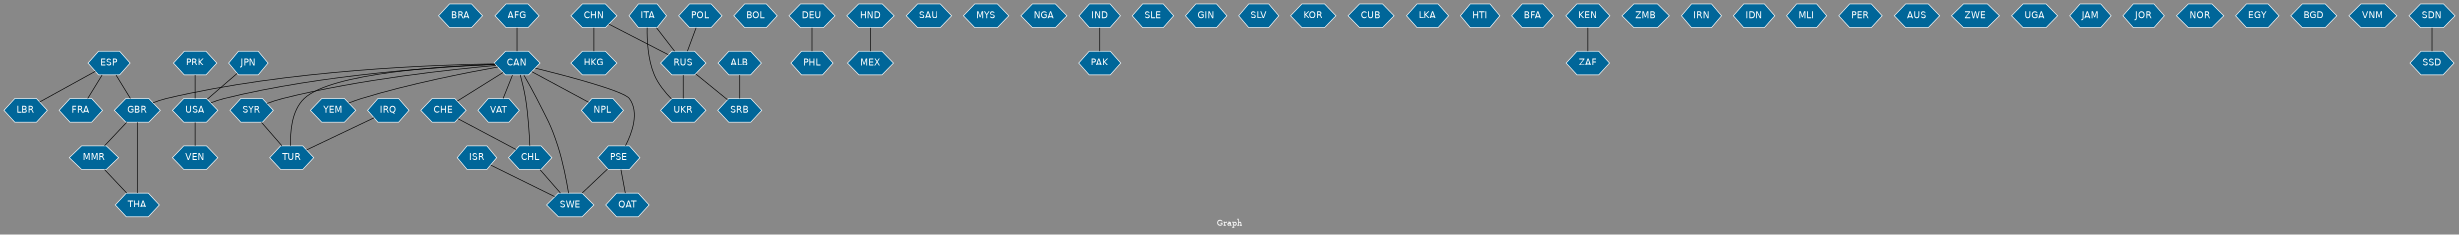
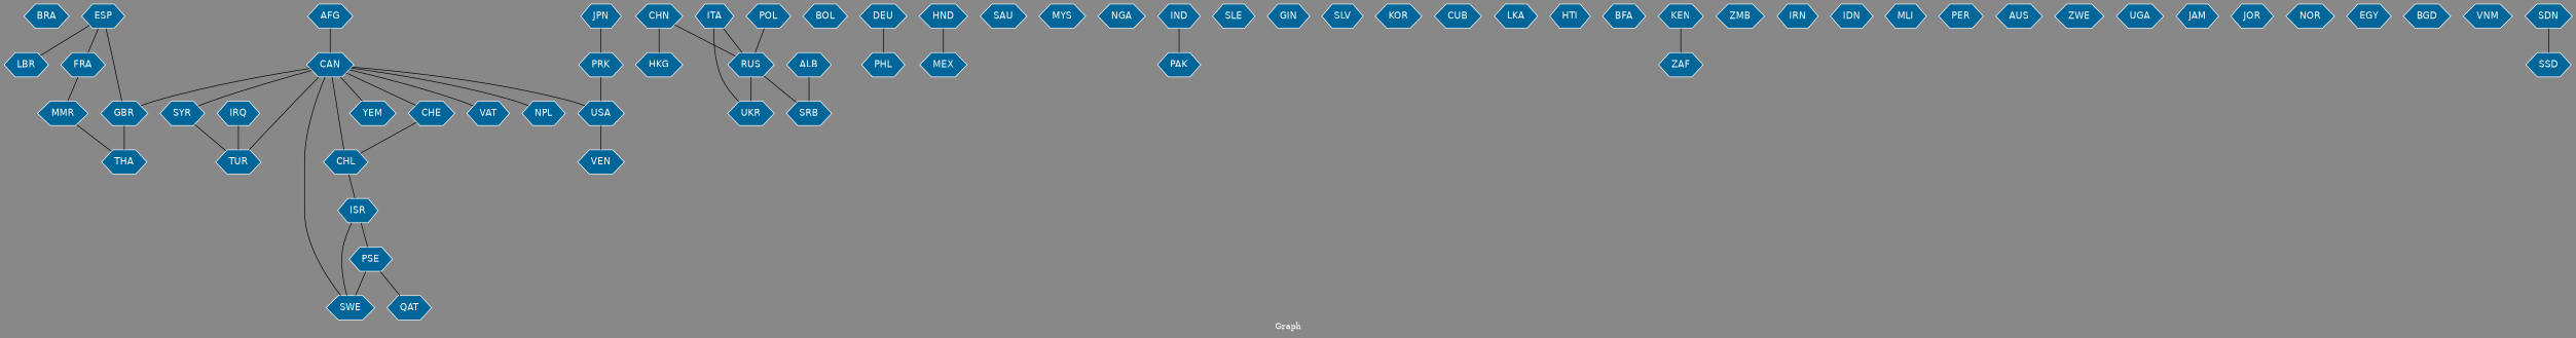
  graph {
    bgcolor="#888888"
    fontcolor=white
    fontsize=12
    label="Graph"
    node [color=white fillcolor="#006699" fontcolor=white fontname=Helvetica shape=hexagon style=filled]
    edge [arrowhead=open color=black fontcolor=white fontname=Courier fontsize=12 weight=1]
    n1 [label=BRA]
    n2 [label=SYR]
    n3 [label=TUR]
    n4 [label=CAN]
    n5 [label=GBR]
    n6 [label=USA]
    n7 [label=VAT]
    n8 [label=NPL]
    n9 [label=CHE]
    n10 [label=YEM]
    n11 [label=CHL]
    n12 [label=SWE]
    n13 [label=THA]
    n14 [label=MMR]
    n15 [label=VEN]
    n16 [label=IRQ]
    n17 [label=HKG]
    n18 [label=BOL]
    n19 [label=PRK]
    n20 [label=UKR]
    n21 [label=RUS]
    n22 [label=SRB]
    n23 [label=JPN]
    n24 [label=ESP]
    n25 [label=LBR]
    n26 [label=FRA]
    n27 [label=DEU]
    n28 [label=PHL]
    n29 [label=AFG]
    n30 [label=PSE]
    n31 [label=QAT]
    n32 [label=HND]
    n33 [label=MEX]
    n34 [label=SAU]
    n35 [label=MYS]
    n36 [label=NGA]
    n37 [label=IND]
    n38 [label=PAK]
    n39 [label=SLE]
    n40 [label=GIN]
    n41 [label=SLV]
    n42 [label=KOR]
    n43 [label=ISR]
    n44 [label=CUB]
    n45 [label=LKA]
    n46 [label=ITA]
    n47 [label=CHN]
    n48 [label=HTI]
    n49 [label=BFA]
    n50 [label=ZAF]
    n51 [label=ZMB]
    n52 [label=IRN]
    n53 [label=IDN]
    n54 [label=MLI]
    n55 [label=PER]
    n56 [label=AUS]
    n57 [label=ALB]
    n58 [label=KEN]
    n59 [label=POL]
    n60 [label=ZWE]
    n61 [label=UGA]
    n62 [label=JAM]
    n63 [label=JOR]
    n64 [label=NOR]
    n65 [label=EGY]
    n66 [label=BGD]
    n67 [label=VNM]
    n68 [label=SSD]
    n69 [label=SDN]
    n2 -- n3 [weight=4]
    n4 -- n2
    n4 -- n3 [weight=5]
    n4 -- n5
    n4 -- n6
    n4 -- n7
    n4 -- n8 [weight=5]
    n4 -- n9
    n4 -- n10
    n4 -- n11 [weight=3]
    n4 -- n12
    n5 -- n13 [weight=3]
-   n5 -- n14
+   n26 -- n14
    n6 -- n15
    n9 -- n11
-   n11 -- n12
+   n11 -- n43
    n14 -- n13
    n16 -- n3 [weight=2]
    n19 -- n6 [weight=2]
    n21 -- n20 [weight=4]
    n21 -- n22 [weight=2]
-   n23 -- n6
+   n23 -- n19
    n24 -- n5 [weight=2]
    n24 -- n25
    n24 -- n26
    n27 -- n28
    n29 -- n4
    n30 -- n12 [weight=3]
    n30 -- n31
    n32 -- n33
    n37 -- n38 [weight=3]
    n43 -- n12
-   n4 -- n30 [weight=2]
+   n43 -- n30 [weight=2]
    n46 -- n20
    n46 -- n21
    n47 -- n17
    n47 -- n21
    n57 -- n22
    n58 -- n50
    n59 -- n21
    n69 -- n68
  }
